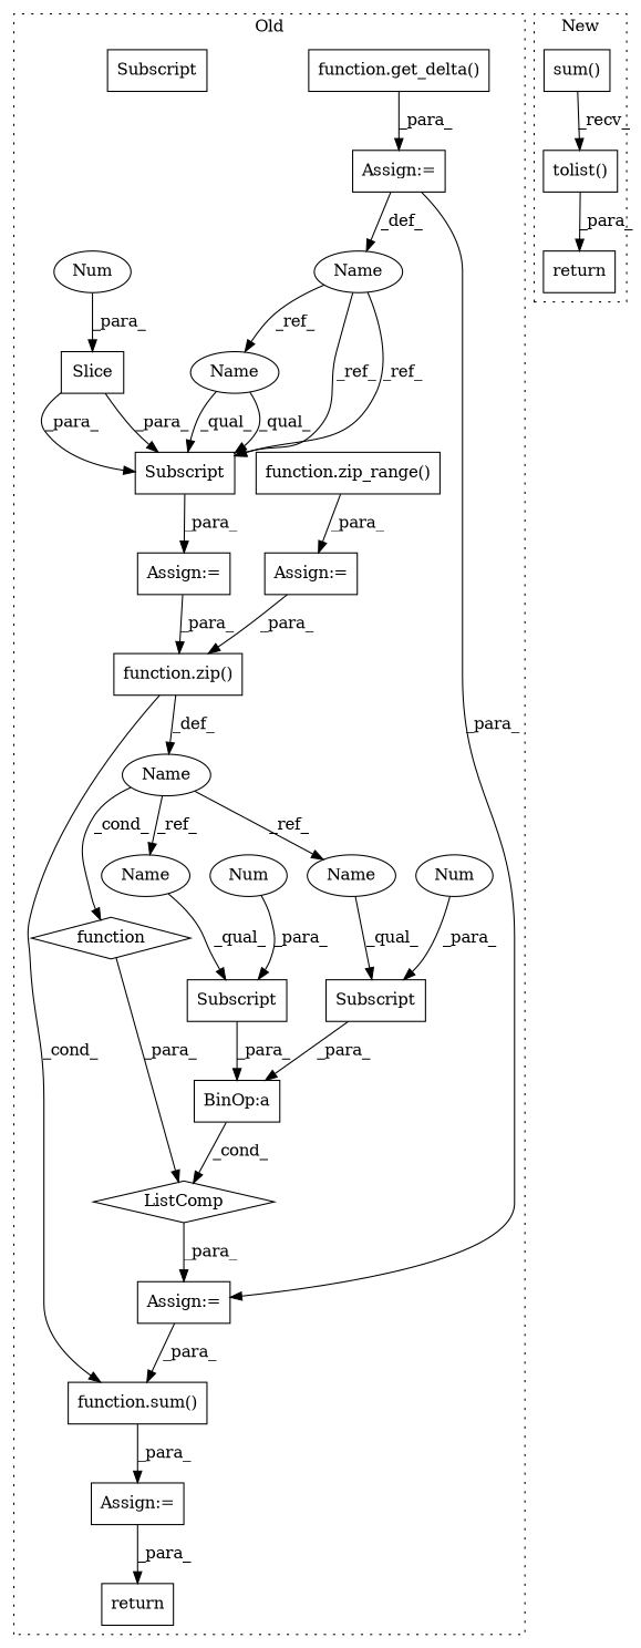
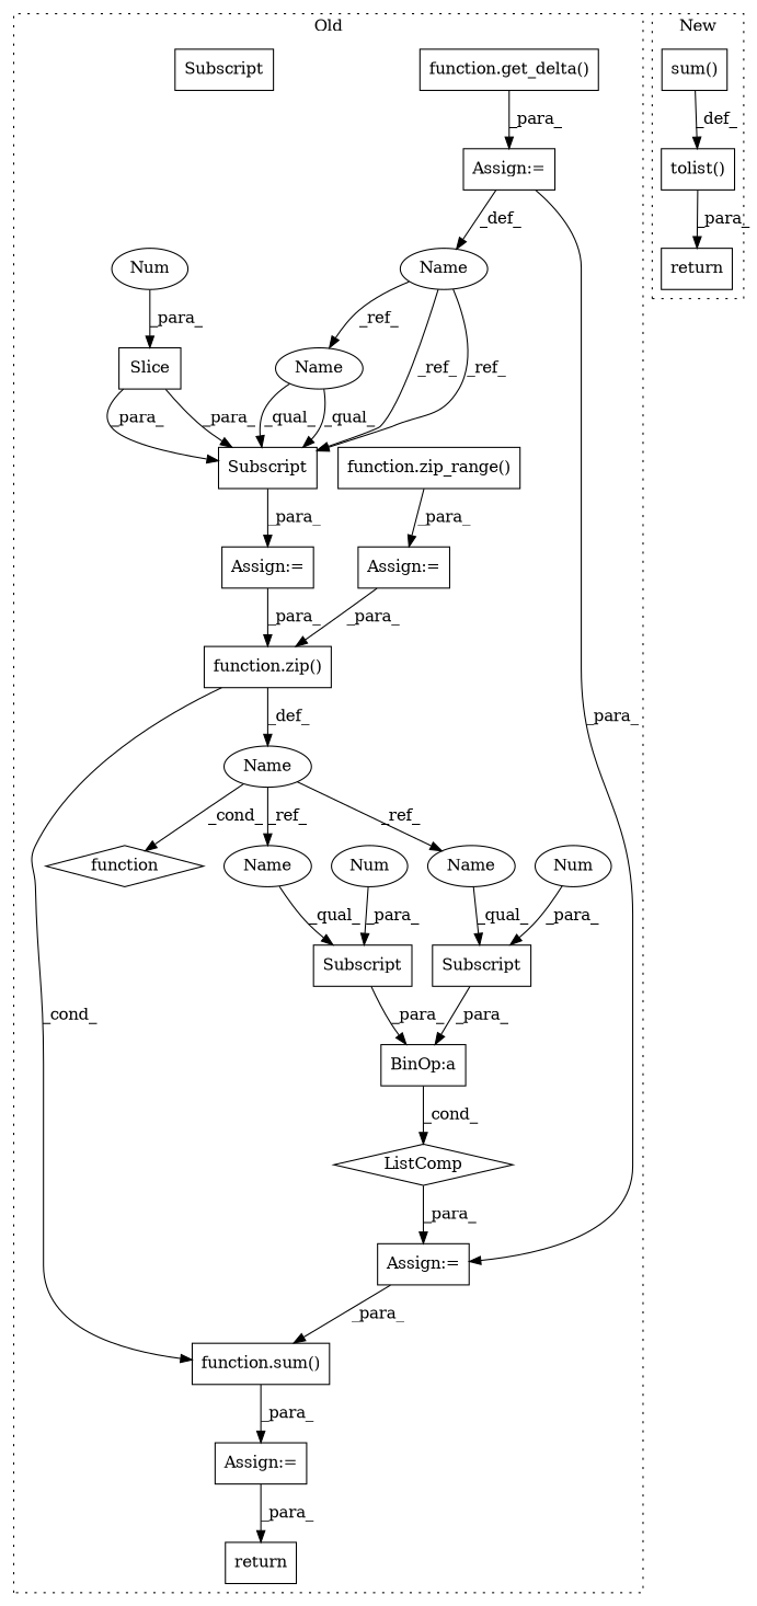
  digraph {
    node [a=75 l=3 s="1476,0" shape=box]
    n1 [l="10,1" label="function.zip_range()" s="1555,1567"]
    n2 [a=82 label="BinOp:a" s=1596]
    n3 [a=63 l="4,0" label=Subscript s="1599,0"]
    n4 [a=106 l=48 label=ListComp s=1584 shape=diamond]
    n5 [a=63 l="4,0" label=Subscript s="1592,0"]
    n6 [a=76 l=1 label=Num s=1601 shape=ellipse]
    n7 [a=76 l=1 label=Num s=1594 shape=ellipse]
    n8 [a=45 label=function s=1605 shape=diamond]
    n9 [l="10,1" label="function.get_delta()" s="1440,1462"]
    n10 [l="4,1" label="function.sum()" s="1642,1653"]
    n11 [a=87 l=1 label=Name s=1609 shape=ellipse]
    n12 [l="4,1" label="function.zip()" s="1614,1630"]
    n13 [a=68 label="Assign:=" s=1473]
    n14 [a=87 l=5 label=Name s=1432 shape=ellipse]
    n15 [a=63 l="10,0" label=Subscript]
    n16 [a=80 label=Slice s=1482]
    n17 [a=76 l=2 label=Num s=1483 shape=ellipse]
    n18 [a=68 label="Assign:=" s=1552]
    n19 [a=68 label="Assign:=" s=1581]
    n20 [a=68 label="Assign:=" s=1639]
    n21 [a=68 label="Assign:=" s=1437]
    n22 [a=93 l=7 label=return s=1660]
    n23 [a=63 l="10,0" label=Subscript]
    n24 [a=87 l=5 label=Name s=1476 shape=ellipse]
    n25 [a=87 l=1 label=Name s=1599 shape=ellipse]
    n26 [a=87 l=1 label=Name s=1592 shape=ellipse]
    n27 [a=93 l=7 label=return s=1706]
    n28 [l="7,25" label="sum()" s="1713,1733"]
    n29 [l=54 label="tolist()" s=1713]
    subgraph cluster_1 {
      label=Old
      style=dotted
      n1
      n2
      n3
      n4
      n5
      n6
      n7
      n8
      n9
      n10
      n11
      n12
      n13
      n14
      n15
      n16
      n17
      n18
      n19
      n20
      n21
      n22
      n23
      n24
      n25
      n26
    }
    subgraph cluster_2 {
      label=New
      style=dotted
      n27
      n28
      n29
    }
    n1 -> n18 [label=_para_]
    n2 -> n4 [label=_cond_]
    n3 -> n2 [label=_para_]
    n4 -> n19 [label=_para_]
    n5 -> n2 [label=_para_]
    n6 -> n3 [label=_para_]
    n7 -> n5 [label=_para_]
-   n8 -> n4 [label=_para_]
    n9 -> n21 [label=_para_]
    n10 -> n20 [label=_para_]
    n11 -> n8 [label=_cond_]
    n11 -> n25 [label=_ref_]
    n11 -> n26 [label=_ref_]
    n12 -> n10 [label=_cond_]
    n12 -> n11 [label=_def_]
    n13 -> n12 [label=_para_]
    n14 -> n23 [label=_ref_]
    n14 -> n23 [label=_ref_]
    n14 -> n24 [label=_ref_]
    n16 -> n23 [label=_para_]
    n16 -> n23 [label=_para_]
    n17 -> n16 [label=_para_]
    n18 -> n12 [label=_para_]
    n19 -> n10 [label=_para_]
    n20 -> n22 [label=_para_]
    n21 -> n14 [label=_def_]
    n21 -> n19 [label=_para_]
    n23 -> n13 [label=_para_]
    n24 -> n23 [label=_qual_]
    n24 -> n23 [label=_qual_]
    n25 -> n3 [label=_qual_]
    n26 -> n5 [label=_qual_]
-   n28 -> n29 [label=_recv_]
+   n28 -> n29 [label=_def_]
    n29 -> n27 [label=_para_]
  }
